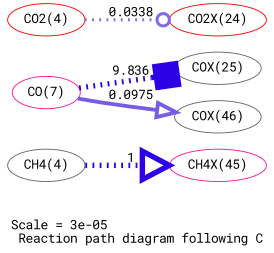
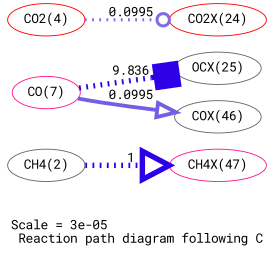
  digraph {
    fontname="Roboto Mono"
    label="Scale = 3e-05\l Reaction path diagram following C"
    rankdir=LR
    node [color=gray40 fontname="Roboto Mono"]
    edge [arrowhead=onormal fontname="Roboto Mono" style=dotted]
-   n1 [label="CH4(4)"]
-   n2 [color=deeppink label="CH4X(45)"]
+   n1 [label="CH4(2)"]
+   n2 [color=deeppink label="CH4X(47)"]
    n3 [color=deeppink label="CO(7)"]
-   n4 [label="COX(25)"]
+   n4 [label="OCX(25)"]
    n5 [label="COX(46)"]
    n6 [color=red label="CO2(4)"]
    n7 [color=red label="CO2X(24)"]
    n1 -> n2 [arrowsize=3 color="0.7, 1.5, 0.9" label=" 1" penwidth=6]
    n3 -> n4 [arrowhead=box arrowsize=2.93 color="0.7, 1.34, 0.9" label=" 9.836" penwidth=5.86]
-   n3 -> n5 [arrowsize=2.13 color="0.7, 0.6, 0.9" label=" 0.0975" penwidth=4.26 style=bold]
-   n6 -> n7 [arrowhead=odot arrowsize=1.72 color="0.7, 0.534, 0.9" label=" 0.0338" penwidth=3.44]
+   n3 -> n5 [arrowsize=2.13 color="0.7, 0.6, 0.9" label=" 0.0995" penwidth=4.26 style=bold]
+   n6 -> n7 [arrowhead=odot arrowsize=1.72 color="0.7, 0.534, 0.9" label=" 0.0995" penwidth=3.44]
  }
